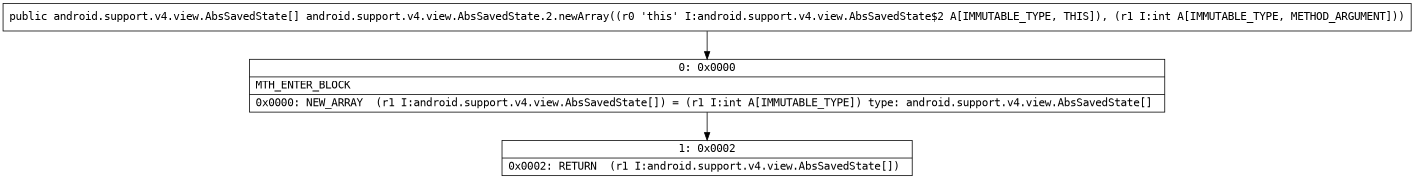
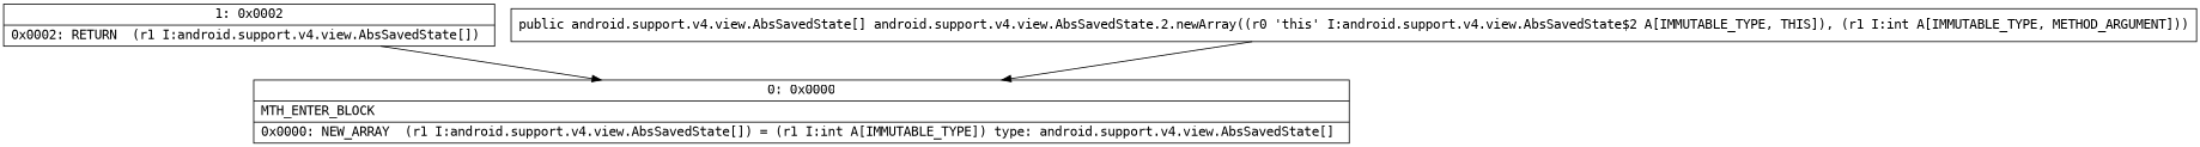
  digraph {
    fontname="DejaVu Sans Mono"
    node [shape=record fontname="DejaVu Sans Mono"]
    edge [fontname="DejaVu Sans Mono"]
    n1 [label="{0\:\ 0x0000|MTH_ENTER_BLOCK\l|0x0000: NEW_ARRAY  (r1 I:android.support.v4.view.AbsSavedState[]) = (r1 I:int A[IMMUTABLE_TYPE]) type: android.support.v4.view.AbsSavedState[] \l}"]
    n2 [label="{1\:\ 0x0002|0x0002: RETURN  (r1 I:android.support.v4.view.AbsSavedState[]) \l}"]
    n3 [label="{public android.support.v4.view.AbsSavedState[] android.support.v4.view.AbsSavedState.2.newArray((r0 'this' I:android.support.v4.view.AbsSavedState$2 A[IMMUTABLE_TYPE, THIS]), (r1 I:int A[IMMUTABLE_TYPE, METHOD_ARGUMENT])) }"]
-   n1 -> n2
+   n2 -> n1
    n3 -> n1
  }
